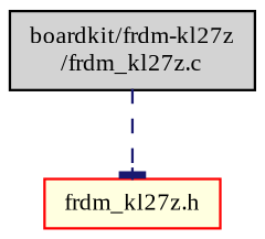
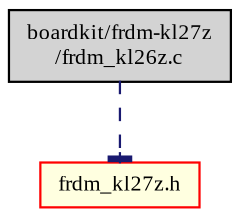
  digraph {
    fontname="Liberation Serif"
    node [fontname="Liberation Serif" fontsize=10 shape=record style=filled]
-   n1 [color=black fillcolor=lightgrey fontcolor=black height=0.2 label="boardkit/frdm-kl27z\l/frdm_kl27z.c" width=0.4]
+   n1 [color=black fillcolor=lightgrey fontcolor=black height=0.2 label="boardkit/frdm-kl27z\l/frdm_kl26z.c" width=0.4]
    n2 [color=red fillcolor=lightyellow height=0.2 label="frdm_kl27z.h" width=0.4]
    n1 -> n2 [color=midnightblue fontname="Liberation Serif" fontsize=10 labelfontname=Helvetica labelfontsize=10 style=dashed arrowhead=tee]
  }
